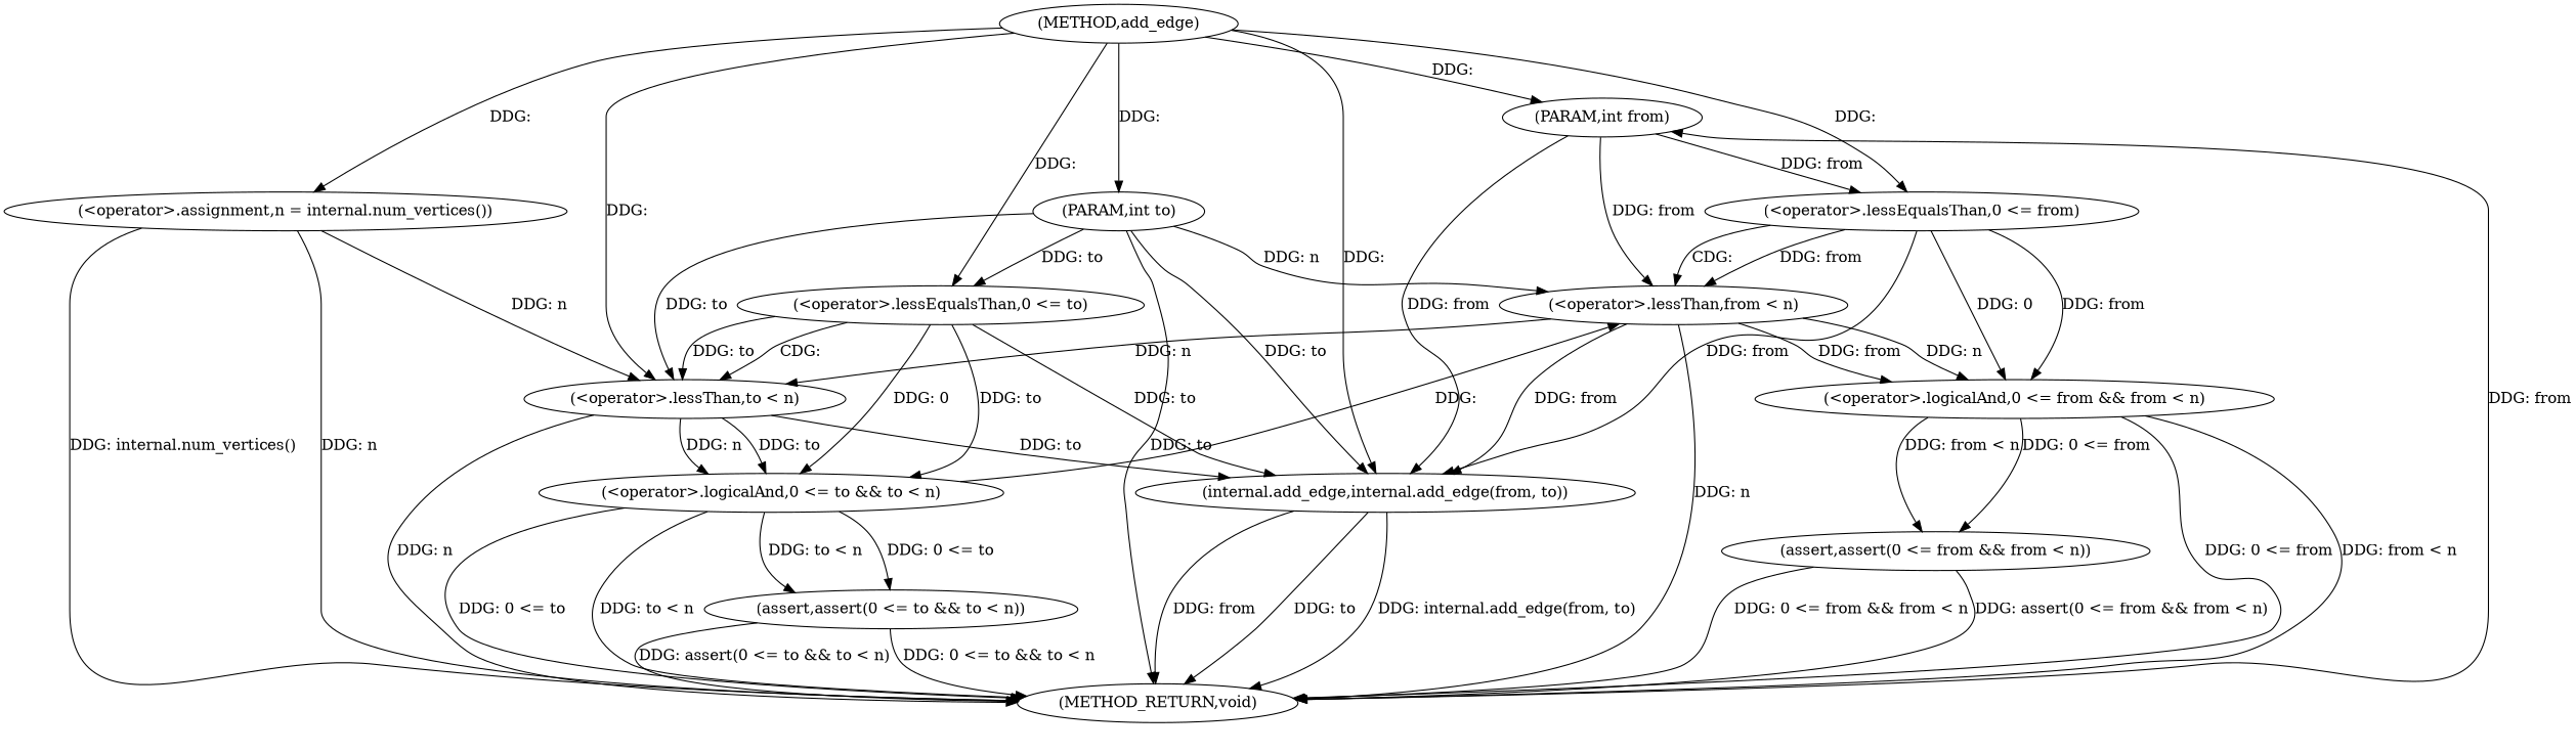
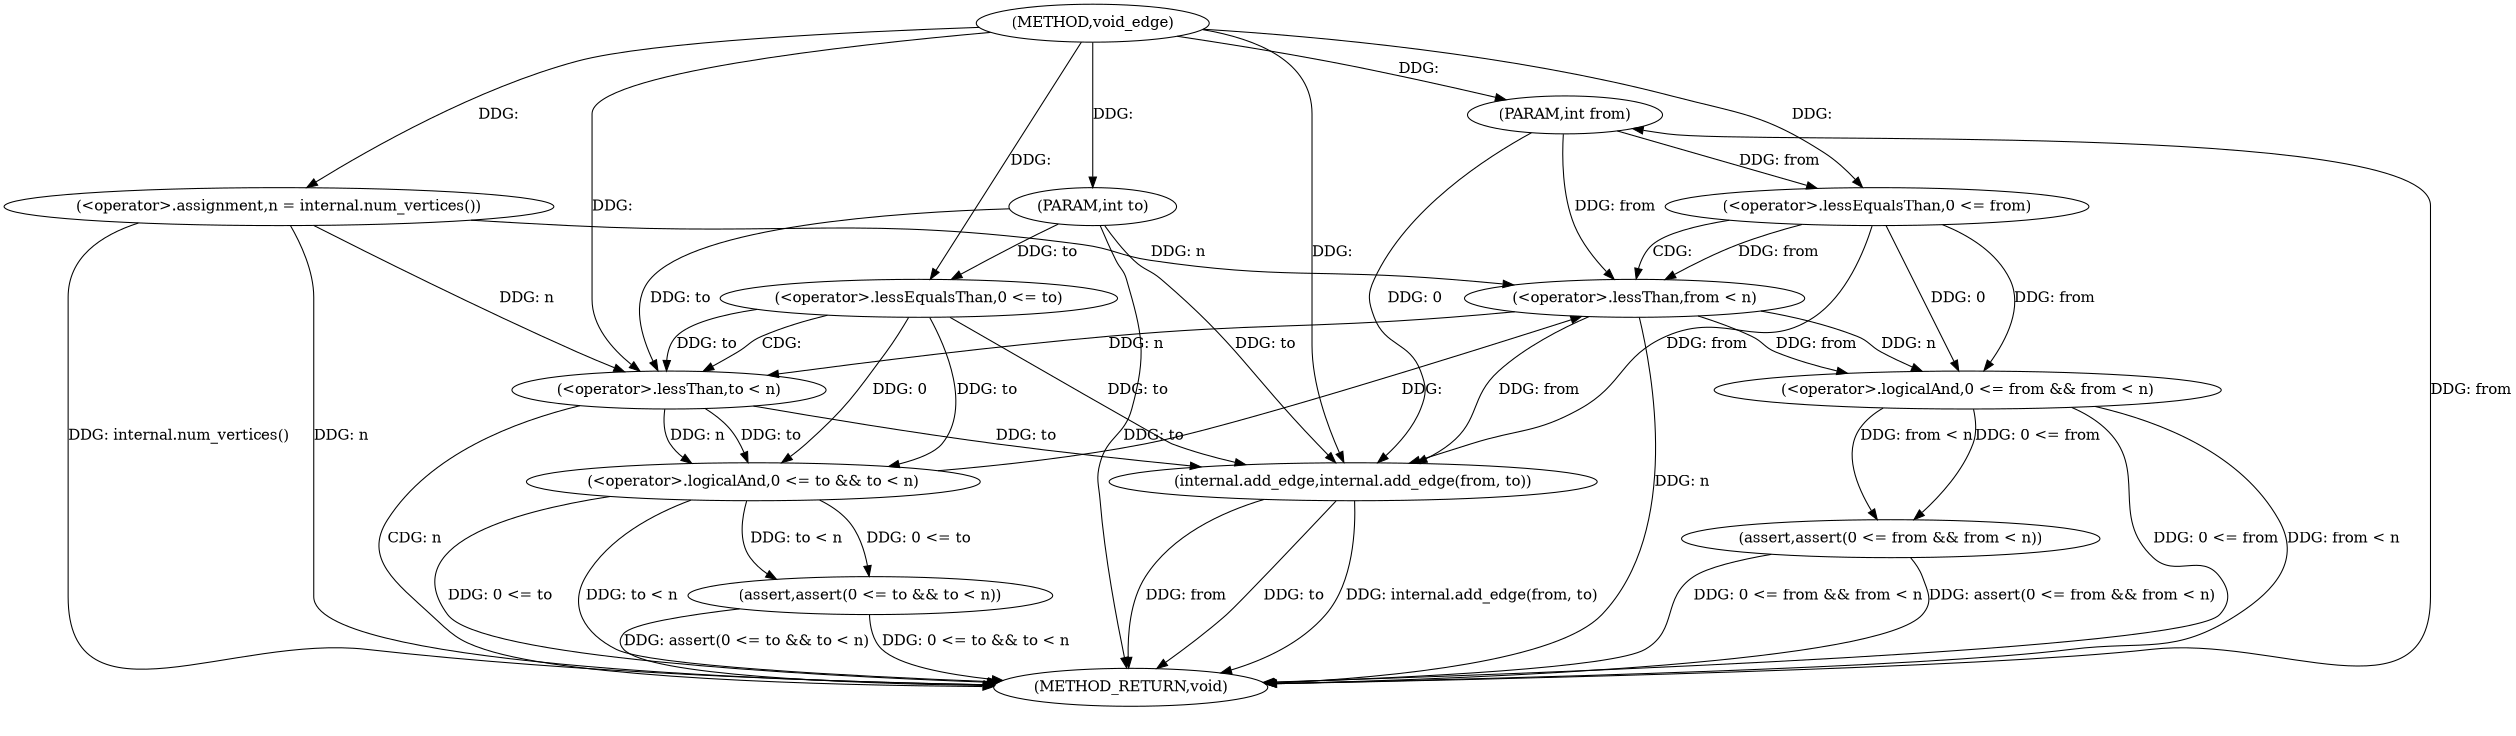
  digraph {
-   n1 [label="(METHOD,add_edge)"]
+   n1 [label="(METHOD,void_edge)"]
    n2 [label="(PARAM,int from)"]
    n3 [label="(PARAM,int to)"]
    n4 [label="(<operator>.assignment,n = internal.num_vertices())"]
    n5 [label="(internal.add_edge,internal.add_edge(from, to))"]
    n6 [label="(<operator>.lessEqualsThan,0 <= from)"]
    n7 [label="(<operator>.lessEqualsThan,0 <= to)"]
    n8 [label="(<operator>.lessThan,to < n)"]
    n9 [label="(<operator>.lessThan,from < n)"]
    n10 [label="(METHOD_RETURN,void)"]
    n11 [label="(<operator>.logicalAnd,0 <= from && from < n)"]
    n12 [label="(<operator>.logicalAnd,0 <= to && to < n)"]
    n13 [label="(assert,assert(0 <= from && from < n))"]
    n14 [label="(assert,assert(0 <= to && to < n))"]
    n1 -> n2 [label="DDG: "]
    n1 -> n3 [label="DDG: "]
    n1 -> n4 [label="DDG: "]
    n1 -> n5 [label="DDG: "]
    n1 -> n6 [label="DDG: "]
    n1 -> n7 [label="DDG: "]
    n1 -> n8 [label="DDG: "]
-   n2 -> n5 [label="DDG: from"]
+   n2 -> n5 [label="DDG: 0"]
    n2 -> n6 [label="DDG: from"]
    n2 -> n9 [label="DDG: from"]
    n3 -> n5 [label="DDG: to"]
    n3 -> n7 [label="DDG: to"]
    n3 -> n8 [label="DDG: to"]
    n3 -> n10 [label="DDG: to"]
    n4 -> n8 [label="DDG: n"]
-   n3 -> n9 [label="DDG: n"]
+   n4 -> n9 [label="DDG: n"]
    n4 -> n10 [label="DDG: n"]
    n4 -> n10 [label="DDG: internal.num_vertices()"]
    n5 -> n10 [label="DDG: from"]
    n5 -> n10 [label="DDG: to"]
    n5 -> n10 [label="DDG: internal.add_edge(from, to)"]
    n6 -> n5 [label="DDG: from"]
    n6 -> n9 [label="DDG: from"]
    n6 -> n9 [label="CDG: "]
    n6 -> n11 [label="DDG: from"]
    n6 -> n11 [label="DDG: 0"]
    n7 -> n5 [label="DDG: to"]
    n7 -> n8 [label="DDG: to"]
    n7 -> n8 [label="CDG: "]
    n7 -> n12 [label="DDG: to"]
    n7 -> n12 [label="DDG: 0"]
    n8 -> n5 [label="DDG: to"]
-   n8 -> n10 [label="DDG: n"]
+   n8 -> n10 [label="CDG: n"]
    n8 -> n12 [label="DDG: to"]
    n8 -> n12 [label="DDG: n"]
    n9 -> n5 [label="DDG: from"]
    n9 -> n8 [label="DDG: n"]
    n9 -> n10 [label="DDG: n"]
    n9 -> n11 [label="DDG: from"]
    n9 -> n11 [label="DDG: n"]
    n10 -> n2 [label="DDG: from"]
    n11 -> n10 [label="DDG: 0 <= from"]
    n11 -> n10 [label="DDG: from < n"]
    n11 -> n13 [label="DDG: from < n"]
    n11 -> n13 [label="DDG: 0 <= from"]
    n12 -> n9 [label="DDG: "]
    n12 -> n10 [label="DDG: 0 <= to"]
    n12 -> n10 [label="DDG: to < n"]
    n12 -> n14 [label="DDG: 0 <= to"]
    n12 -> n14 [label="DDG: to < n"]
    n13 -> n10 [label="DDG: 0 <= from && from < n"]
    n13 -> n10 [label="DDG: assert(0 <= from && from < n)"]
    n14 -> n10 [label="DDG: 0 <= to && to < n"]
    n14 -> n10 [label="DDG: assert(0 <= to && to < n)"]
  }
